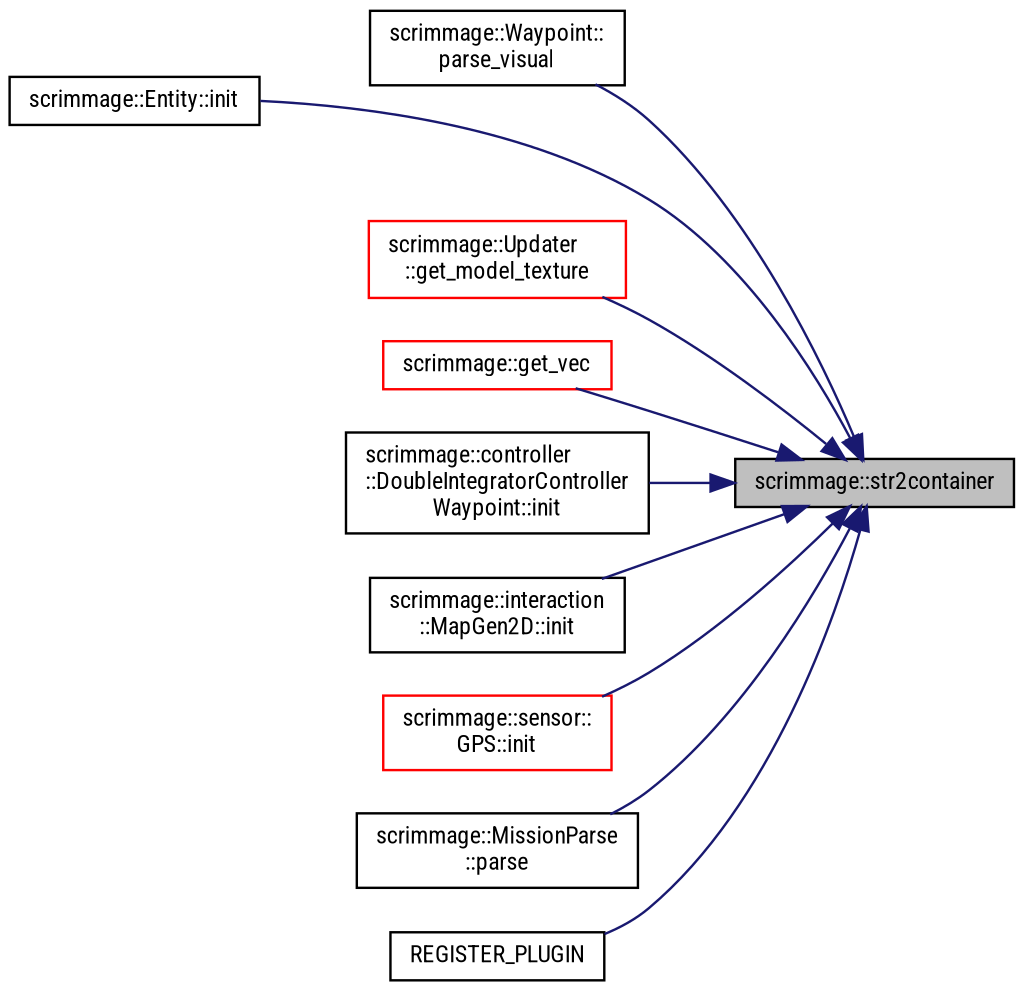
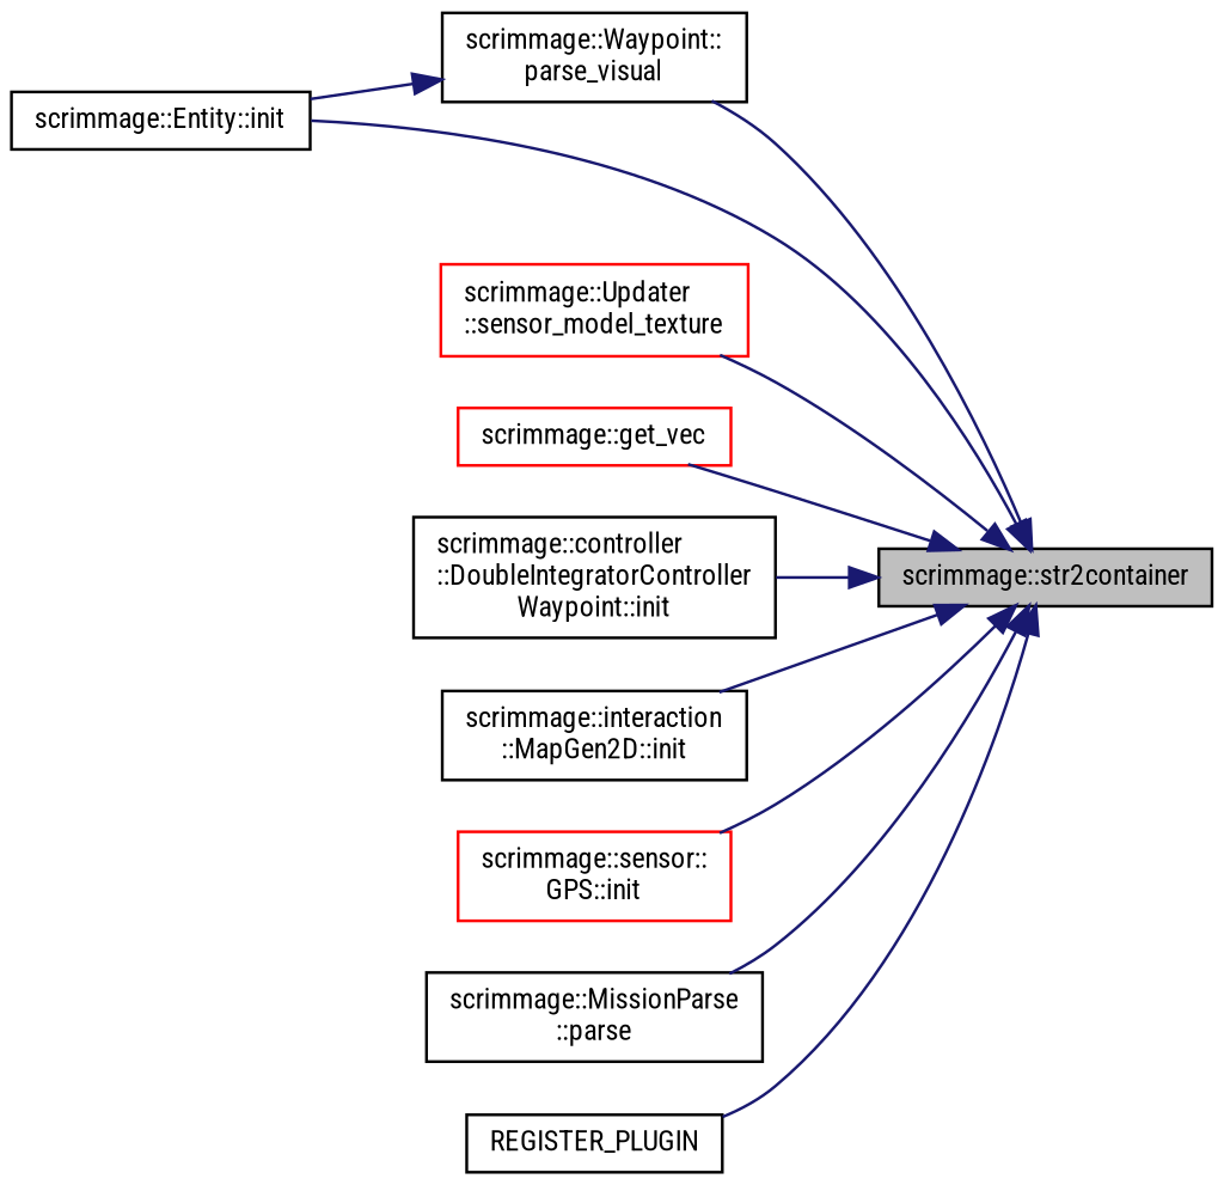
  digraph {
    fontname="Roboto Condensed"
    rankdir=RL
    node [color=black fillcolor=white fontname="Roboto Condensed" fontsize=10 shape=record style=filled]
    edge [color=midnightblue dir=back fontname="Roboto Condensed" fontsize=10 labelfontname=Helvetica labelfontsize=10 style=solid]
    n1 [fillcolor=grey75 fontcolor=black height=0.2 label="scrimmage::str2container" width=0.4]
    n2 [height=0.2 label="scrimmage::Waypoint::\lparse_visual" width=0.4]
    n3 [height=0.2 label="scrimmage::Entity::init" width=0.4]
-   n4 [color=red height=0.2 label="scrimmage::Updater\l::get_model_texture" width=0.4]
+   n4 [color=red height=0.2 label="scrimmage::Updater\l::sensor_model_texture" width=0.4]
    n5 [color=red height=0.2 label="scrimmage::get_vec" width=0.4]
    n6 [height=0.2 label="scrimmage::controller\l::DoubleIntegratorController\lWaypoint::init" width=0.4]
    n7 [height=0.2 label="scrimmage::interaction\l::MapGen2D::init" width=0.4]
    n8 [color=red height=0.2 label="scrimmage::sensor::\lGPS::init" width=0.4]
    n9 [height=0.2 label="scrimmage::MissionParse\l::parse" width=0.4]
    n10 [height=0.2 label=REGISTER_PLUGIN width=0.4]
    n1 -> n2
    n1 -> n3
    n1 -> n4
    n1 -> n5
    n1 -> n6
    n1 -> n7
    n1 -> n8
    n1 -> n9
    n1 -> n10
+   n2 -> n3
  }
